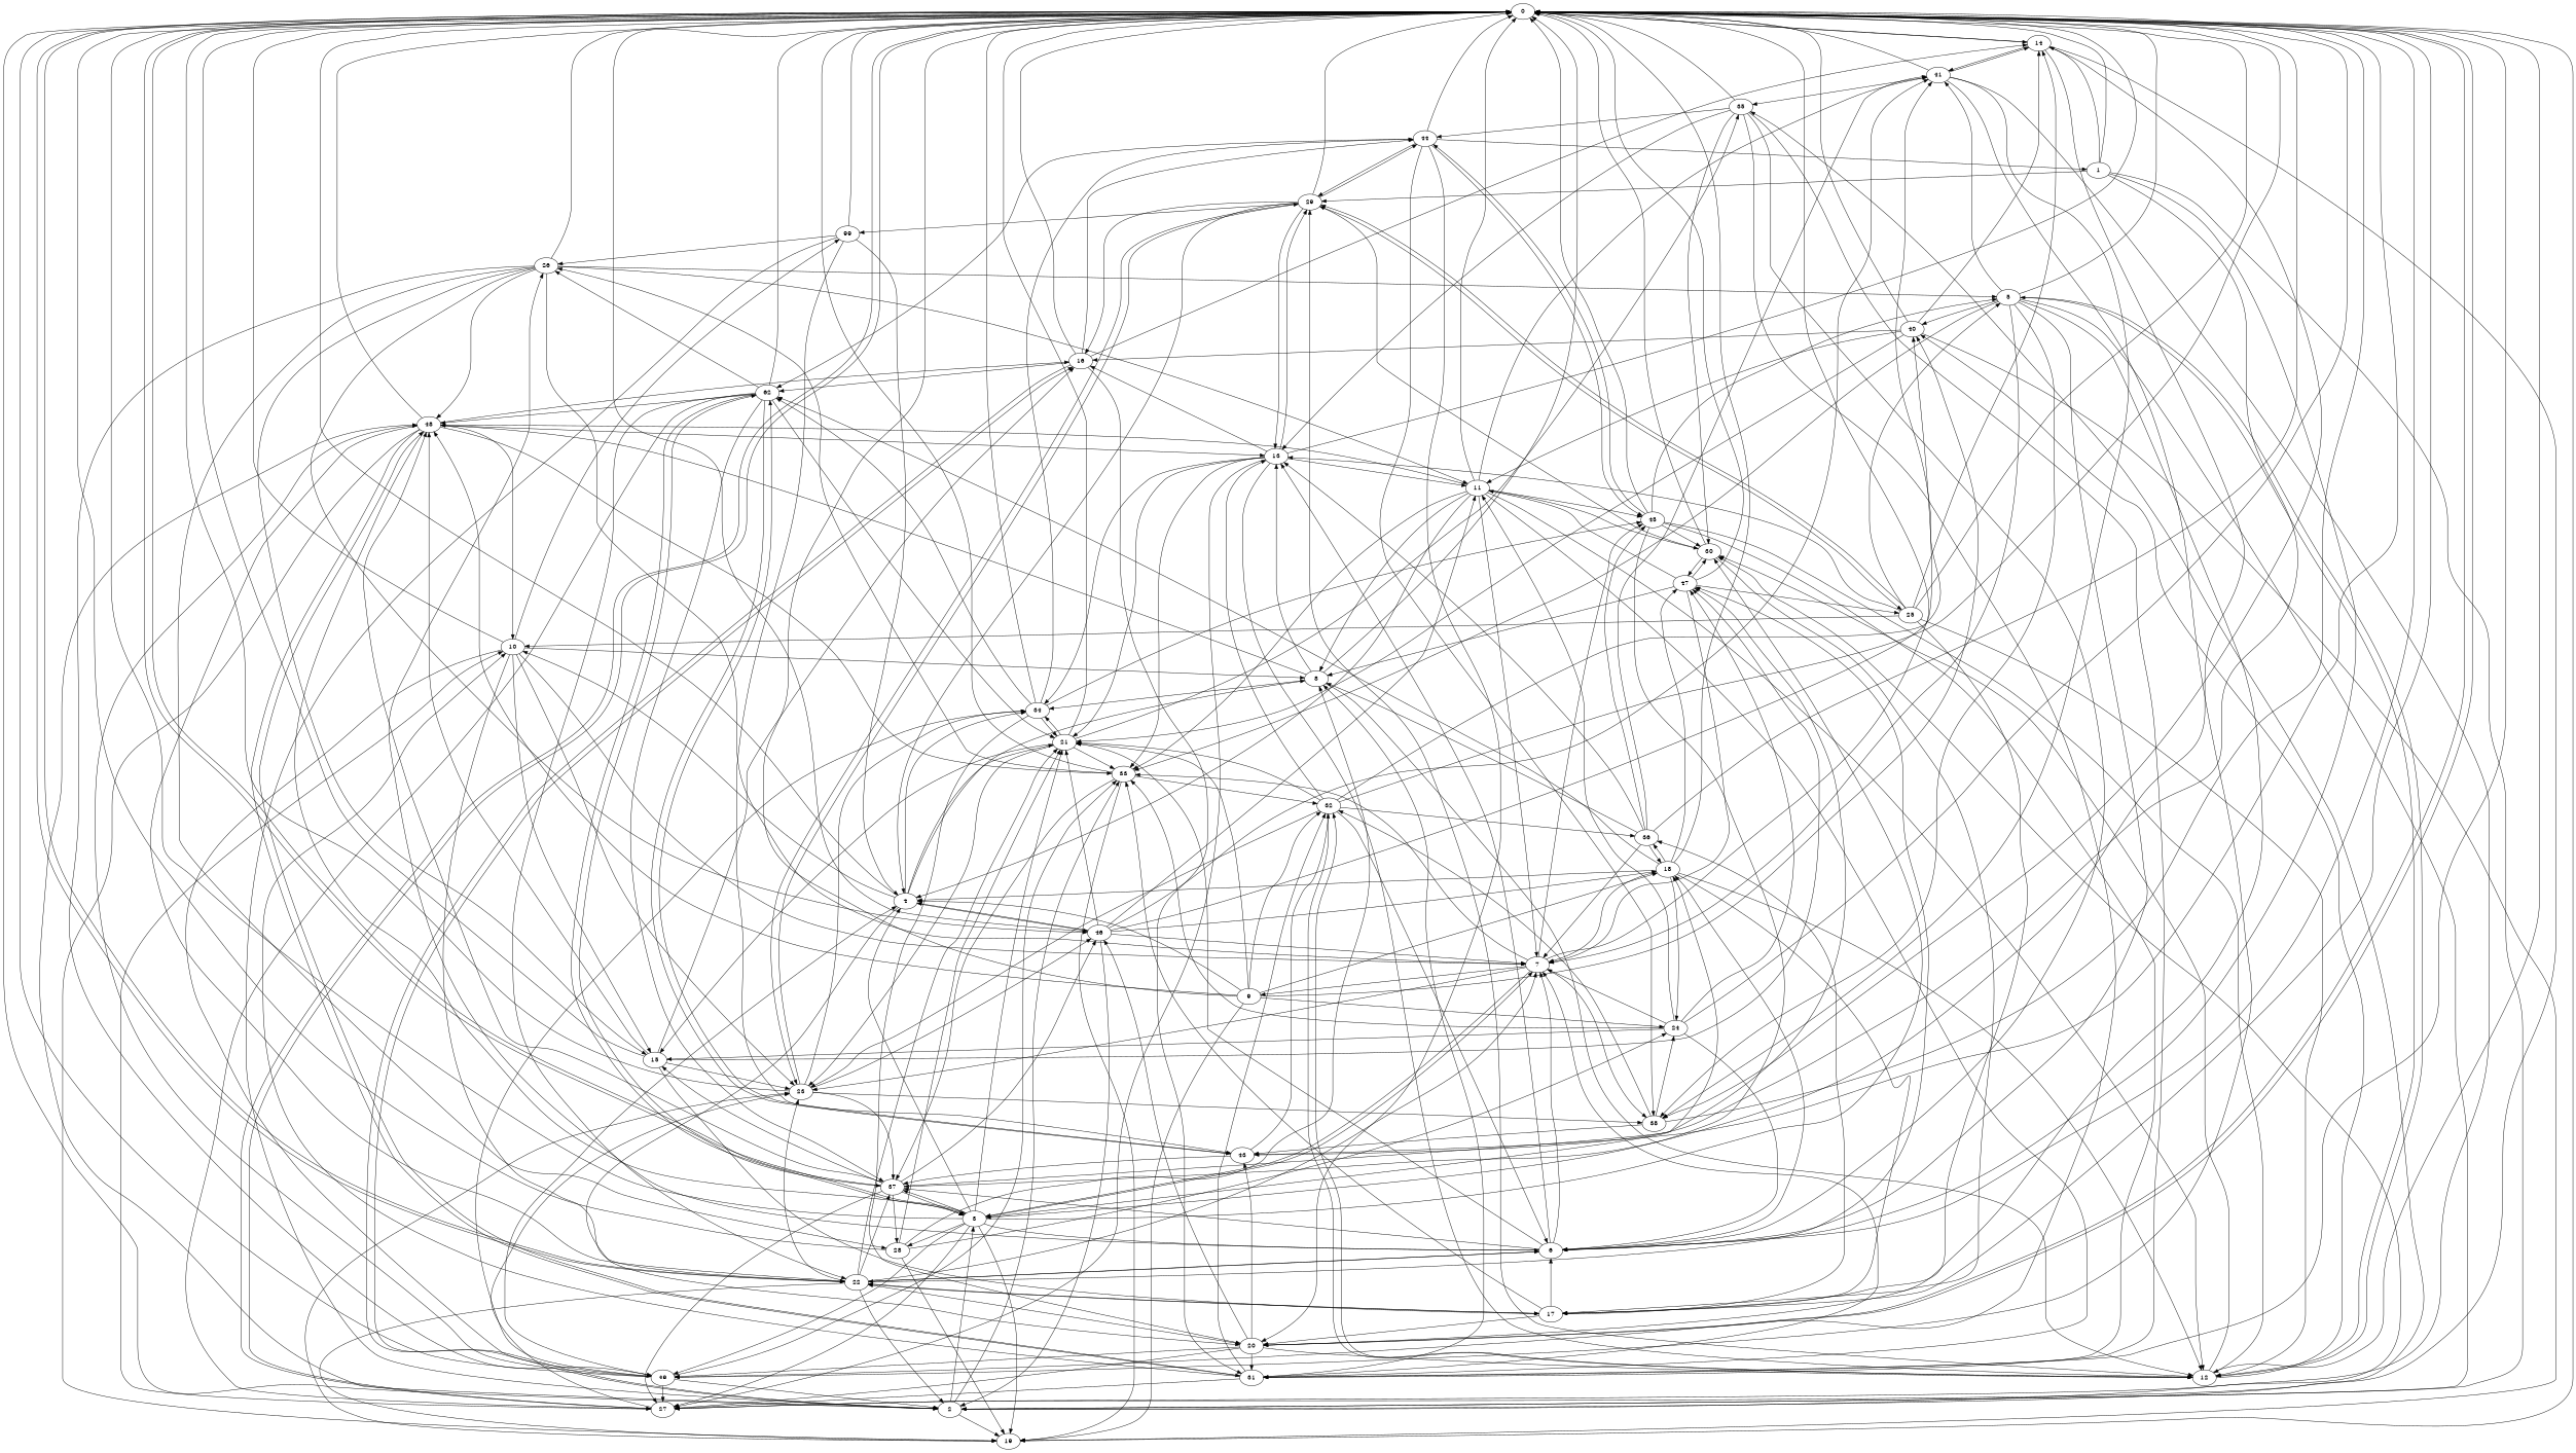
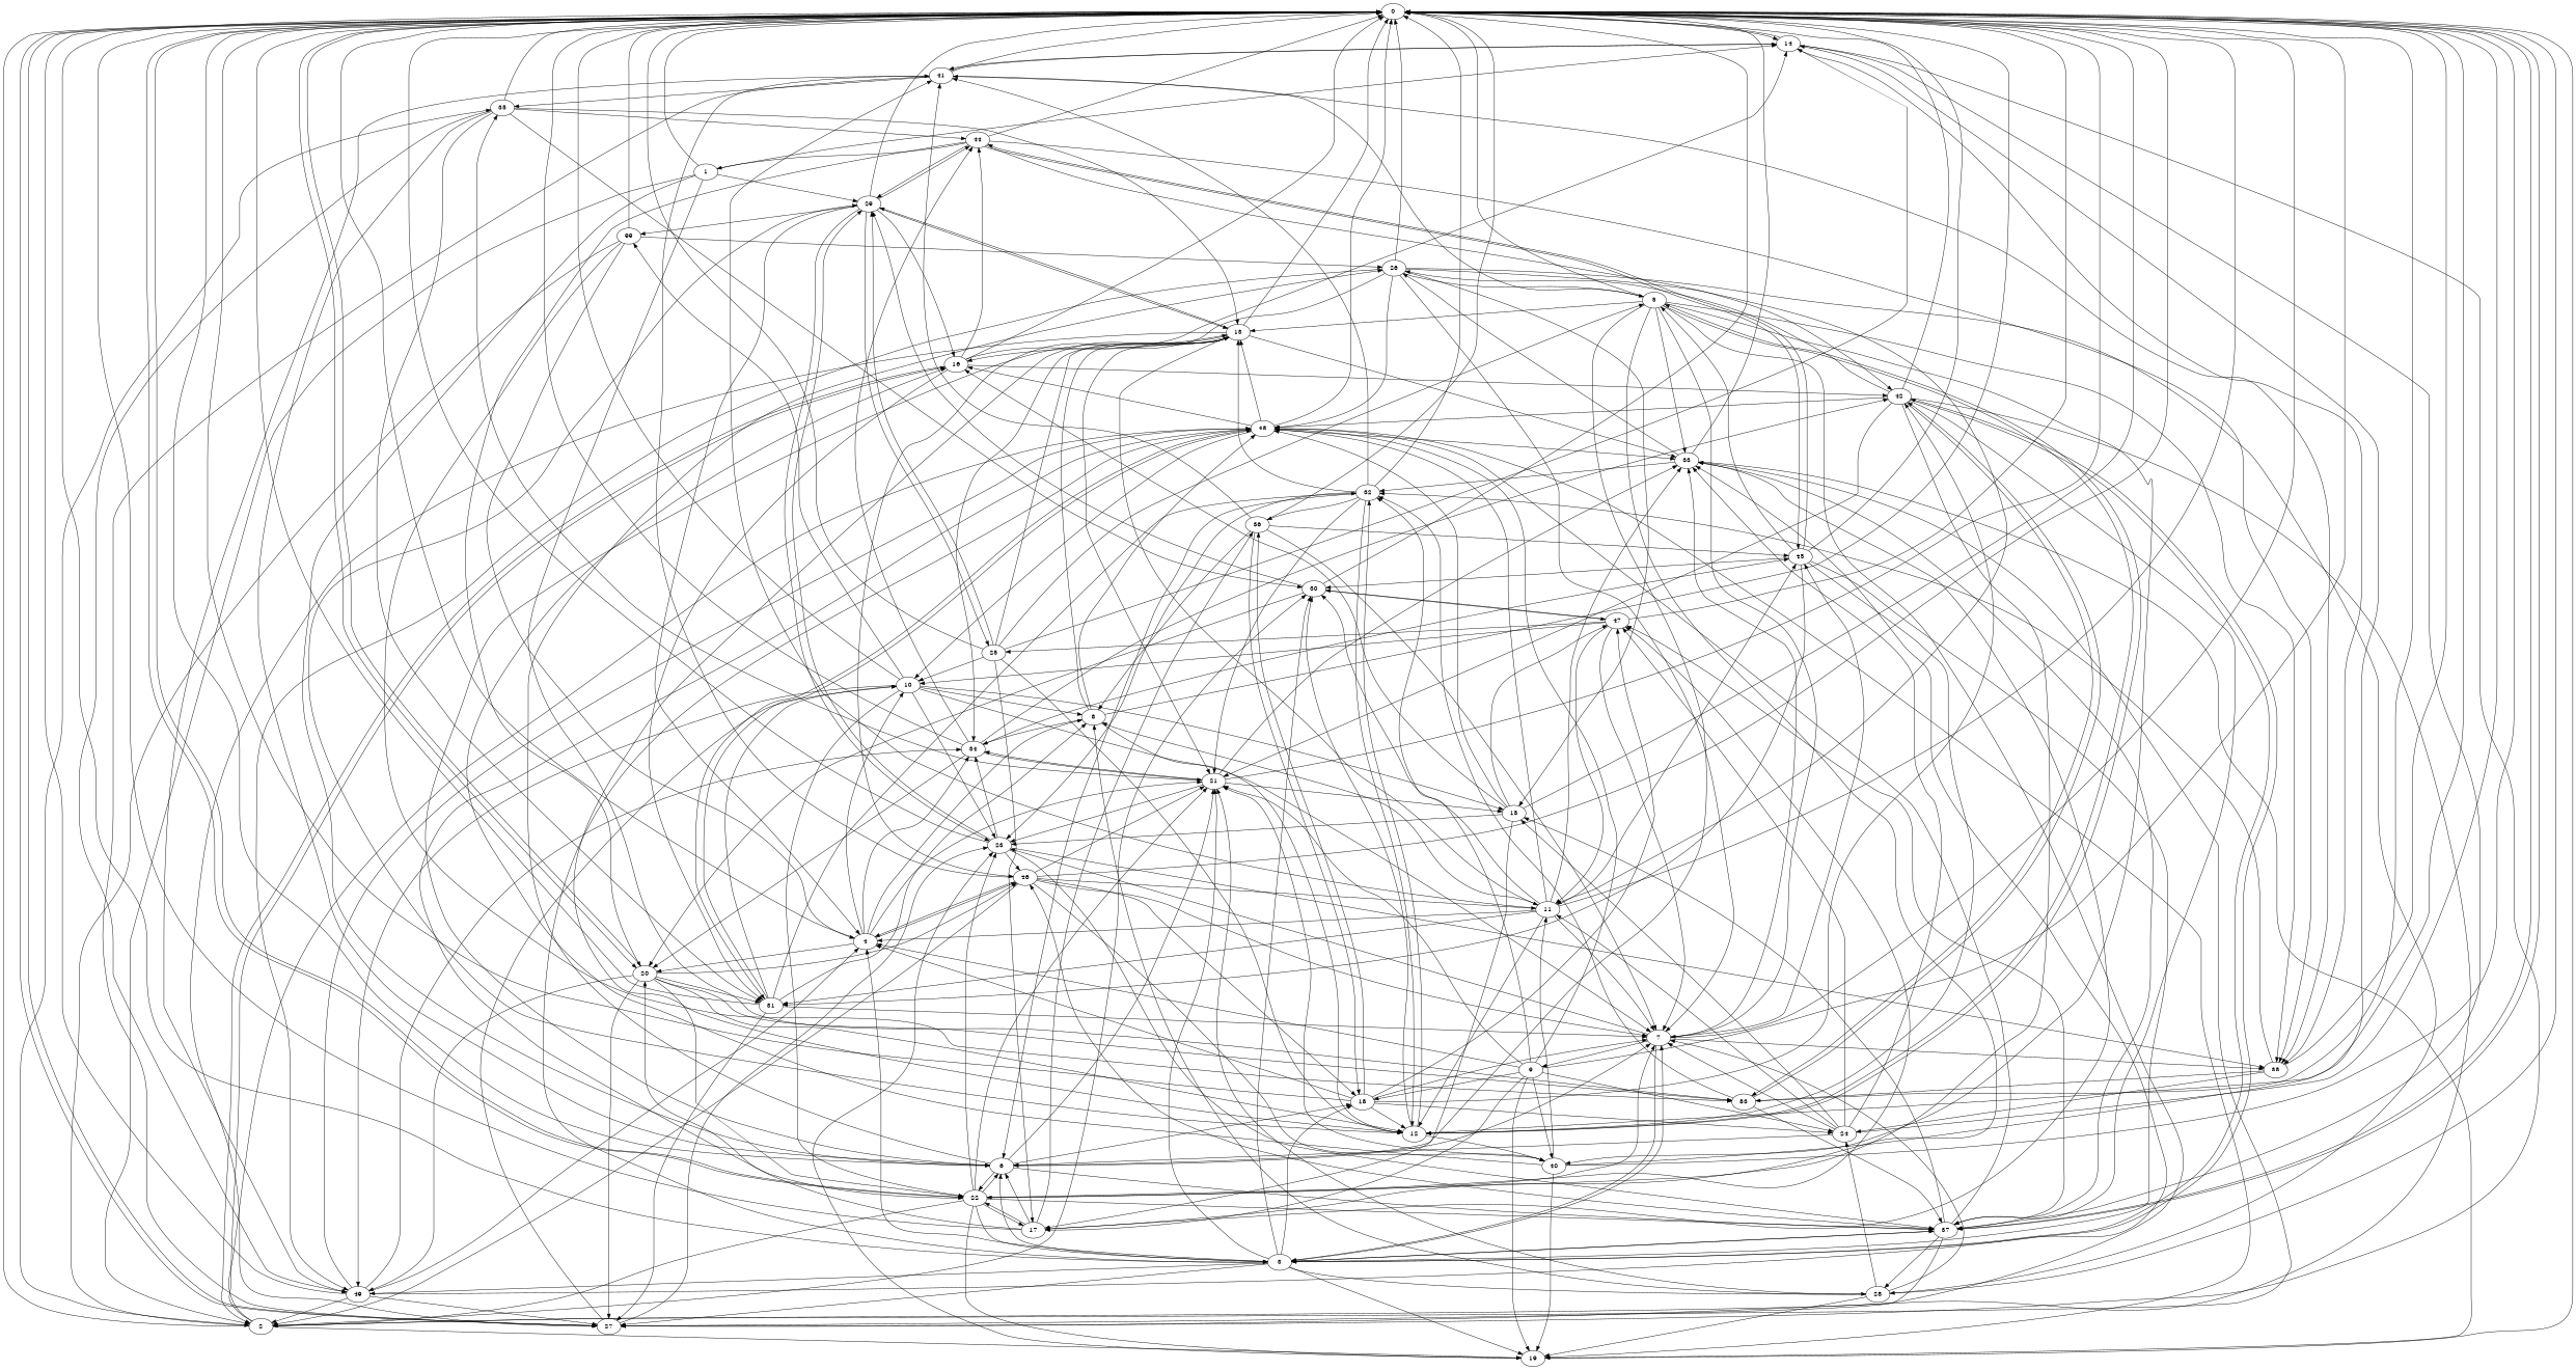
  strict digraph {
    node [component_delay=3]
    edge [wire_delay=1]
    0
    14
    20
    22
    27
    37
    38
    41
-   43
+   43 [label=83]
    49
    46
    12
    31
    2
    6
    19
    7
    21
    17
    23
    47
    10
    3
    48
    28
    15
    32
    24
    35
-   42 [label=62]
+   42
    33
    4
    34
    18
    40
    11
    29
    30
    5
    8
    16
    13
    26
    45
    9
    36
    25
    n48 [label=99]
    1
    44
    0 -> 14
    0 -> 20
    0 -> 22
    0 -> 27
    0 -> 37
    14 -> 0
    14 -> 27
    14 -> 37
    14 -> 38
    14 -> 41
    20 -> 0
    20 -> 22
    20 -> 27
    20 -> 43
    20 -> 49
    20 -> 46
    20 -> 12
    20 -> 31
    22 -> 0
    22 -> 37
    22 -> 2
    22 -> 6
    22 -> 19
    22 -> 7
    22 -> 21
    22 -> 17
    22 -> 23
    22 -> 47
    27 -> 0
    27 -> 23
    27 -> 10
    37 -> 0
    37 -> 27
    37 -> 46
    37 -> 47
    37 -> 3
    37 -> 48
    37 -> 28
    37 -> 15
    38 -> 0
    38 -> 43
    38 -> 32
    38 -> 24
    41 -> 0
    41 -> 14
    41 -> 27
    41 -> 38
    41 -> 49
    41 -> 35
    43 -> 0
    43 -> 37
    43 -> 32
    43 -> 42
    49 -> 0
    49 -> 27
    49 -> 2
    49 -> 48
    49 -> 33
    49 -> 4
    49 -> 34
    46 -> 0
    46 -> 41
    46 -> 2
    46 -> 7
    46 -> 21
    46 -> 4
    46 -> 18
    46 -> 40
    46 -> 11
    12 -> 0
    12 -> 32
    12 -> 40
    12 -> 29
    12 -> 30
    12 -> 5
    31 -> 0
    31 -> 27
    31 -> 7
    31 -> 10
    31 -> 48
    31 -> 32
    31 -> 8
    2 -> 0
    2 -> 19
-   2 -> 3
+   22 -> 3
    2 -> 48
    2 -> 35
    2 -> 33
    2 -> 30
    2 -> 16
    6 -> 0
    6 -> 22
    6 -> 37
    6 -> 7
    6 -> 21
    6 -> 18
    6 -> 13
    6 -> 26
    19 -> 0
    19 -> 23
    7 -> 0
    7 -> 38
    7 -> 23
    7 -> 3
    7 -> 33
    7 -> 45
    7 -> 9
    21 -> 0
    21 -> 23
    21 -> 15
    21 -> 35
    21 -> 33
    21 -> 34
    17 -> 0
    17 -> 20
    17 -> 22
    17 -> 6
    17 -> 33
    17 -> 36
    23 -> 0
    23 -> 37
    23 -> 38
    23 -> 46
    23 -> 34
    23 -> 29
    47 -> 0
    47 -> 7
-   47 -> 8
+   47 -> 10
    47 -> 11
    47 -> 30
    47 -> 25
    10 -> 0
    10 -> 22
    10 -> 49
    10 -> 7
    10 -> 23
    10 -> 15
    10 -> 8
    10 -> n48
    3 -> 0
    3 -> 27
    3 -> 37
    3 -> 49
    3 -> 6
    3 -> 19
    3 -> 7
    3 -> 21
    3 -> 28
    3 -> 42
    3 -> 4
    3 -> 18
    3 -> 30
    48 -> 0
    48 -> 22
    48 -> 31
    48 -> 19
    48 -> 10
    48 -> 3
    48 -> 33
    48 -> 16
    48 -> 13
    28 -> 0
    28 -> 19
+   28 -> 7
    28 -> 21
    28 -> 24
    28 -> 8
    15 -> 0
    15 -> 17
    15 -> 23
    15 -> 47
    15 -> 48
    15 -> 16
    32 -> 0
    32 -> 41
    32 -> 12
    32 -> 6
    32 -> 21
    32 -> 23
    32 -> 13
    32 -> 36
    24 -> 0
    24 -> 6
    24 -> 7
    24 -> 47
    24 -> 15
    24 -> 33
    24 -> 11
    35 -> 0
    35 -> 49
    35 -> 31
    35 -> 6
    35 -> 30
    35 -> 13
    35 -> 44
    42 -> 0
    42 -> 22
    42 -> 27
    42 -> 37
    42 -> 43
    42 -> 21
    42 -> 3
    42 -> 48
    42 -> 26
    33 -> 0
    33 -> 37
    33 -> 19
    33 -> 32
    33 -> 26
    4 -> 0
    4 -> 20
    4 -> 46
    4 -> 21
    4 -> 10
    4 -> 34
    4 -> 8
    34 -> 0
    34 -> 20
    34 -> 21
    34 -> 42
    34 -> 45
    34 -> 44
    18 -> 0
    18 -> 12
    18 -> 7
-   18 -> 17
+   9 -> 17
    18 -> 47
    18 -> 24
    18 -> 42
    18 -> 4
    18 -> 36
    40 -> 0
    40 -> 14
    40 -> 19
    40 -> 21
    40 -> 11
    40 -> 16
    11 -> 0
    11 -> 41
    11 -> 12
    11 -> 31
    11 -> 7
    11 -> 48
    11 -> 33
    11 -> 4
    11 -> 30
    11 -> 8
    11 -> 45
    29 -> 0
    29 -> 23
    29 -> 4
    29 -> 16
    29 -> 13
    29 -> 25
    29 -> n48
    29 -> 44
    30 -> 0
    30 -> 20
    30 -> 47
    30 -> 29
    5 -> 0
    5 -> 38
    5 -> 41
    5 -> 12
    5 -> 2
    5 -> 6
    5 -> 7
    5 -> 17
    5 -> 33
    5 -> 40
-   36 -> 13
+   5 -> 13
    8 -> 0
    8 -> 12
    8 -> 48
    8 -> 34
    8 -> 13
    16 -> 0
    16 -> 14
    16 -> 31
    16 -> 2
    16 -> 42
    16 -> 44
    13 -> 0
    13 -> 27
    13 -> 12
    13 -> 21
    13 -> 33
    13 -> 34
    13 -> 11
    13 -> 29
    13 -> 16
    26 -> 0
    26 -> 49
    26 -> 46
    26 -> 7
    26 -> 48
    26 -> 28
    26 -> 15
    26 -> 11
    26 -> 5
    45 -> 0
    45 -> 12
    45 -> 31
    45 -> 3
    45 -> 30
    45 -> 5
    45 -> 44
    9 -> 0
    9 -> 19
    9 -> 21
    9 -> 48
    9 -> 32
    9 -> 24
    9 -> 4
    9 -> 18
    9 -> 40
    36 -> 0
    36 -> 41
    36 -> 7
    36 -> 18
    36 -> 8
    36 -> 45
    25 -> 0
    25 -> 14
    25 -> 12
    25 -> 17
    25 -> 10
    25 -> 29
    25 -> 5
    25 -> 13
    n48 -> 0
    n48 -> 43
    n48 -> 2
    n48 -> 4
    n48 -> 26
    1 -> 0
    1 -> 14
    1 -> 43
    1 -> 2
    1 -> 6
    1 -> 29
    44 -> 0
    44 -> 20
    44 -> 38
    44 -> 42
    44 -> 29
    44 -> 45
    44 -> 1
  }
